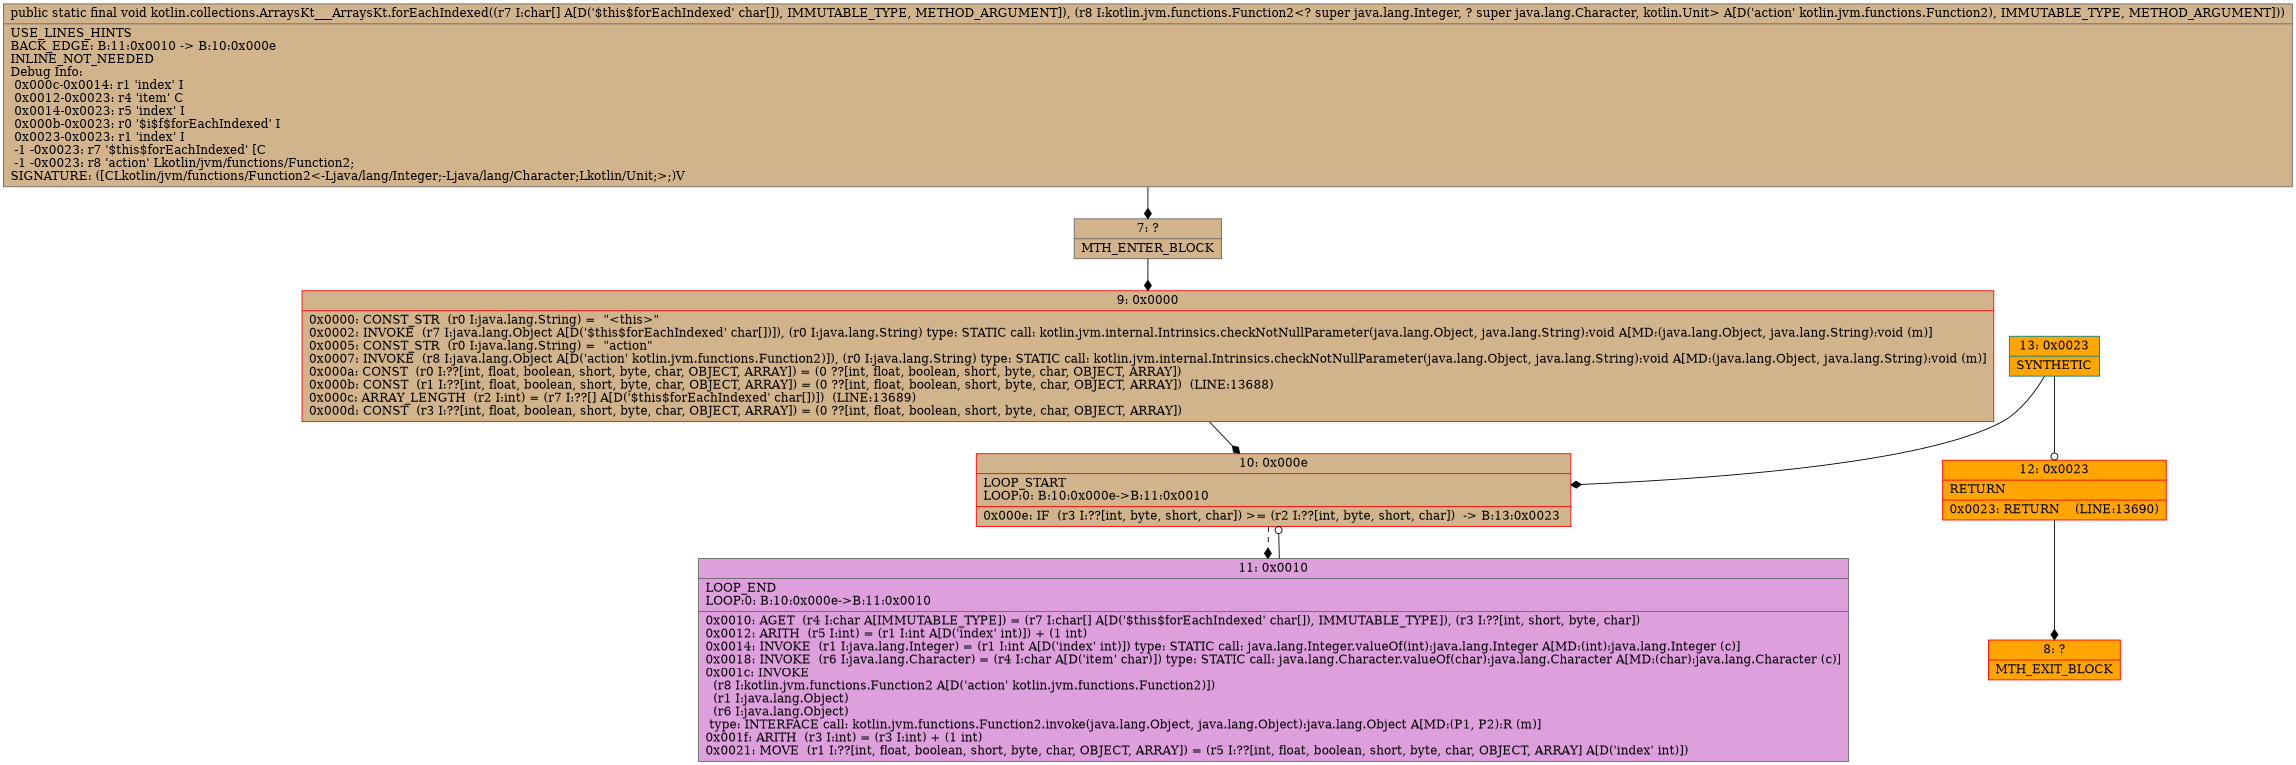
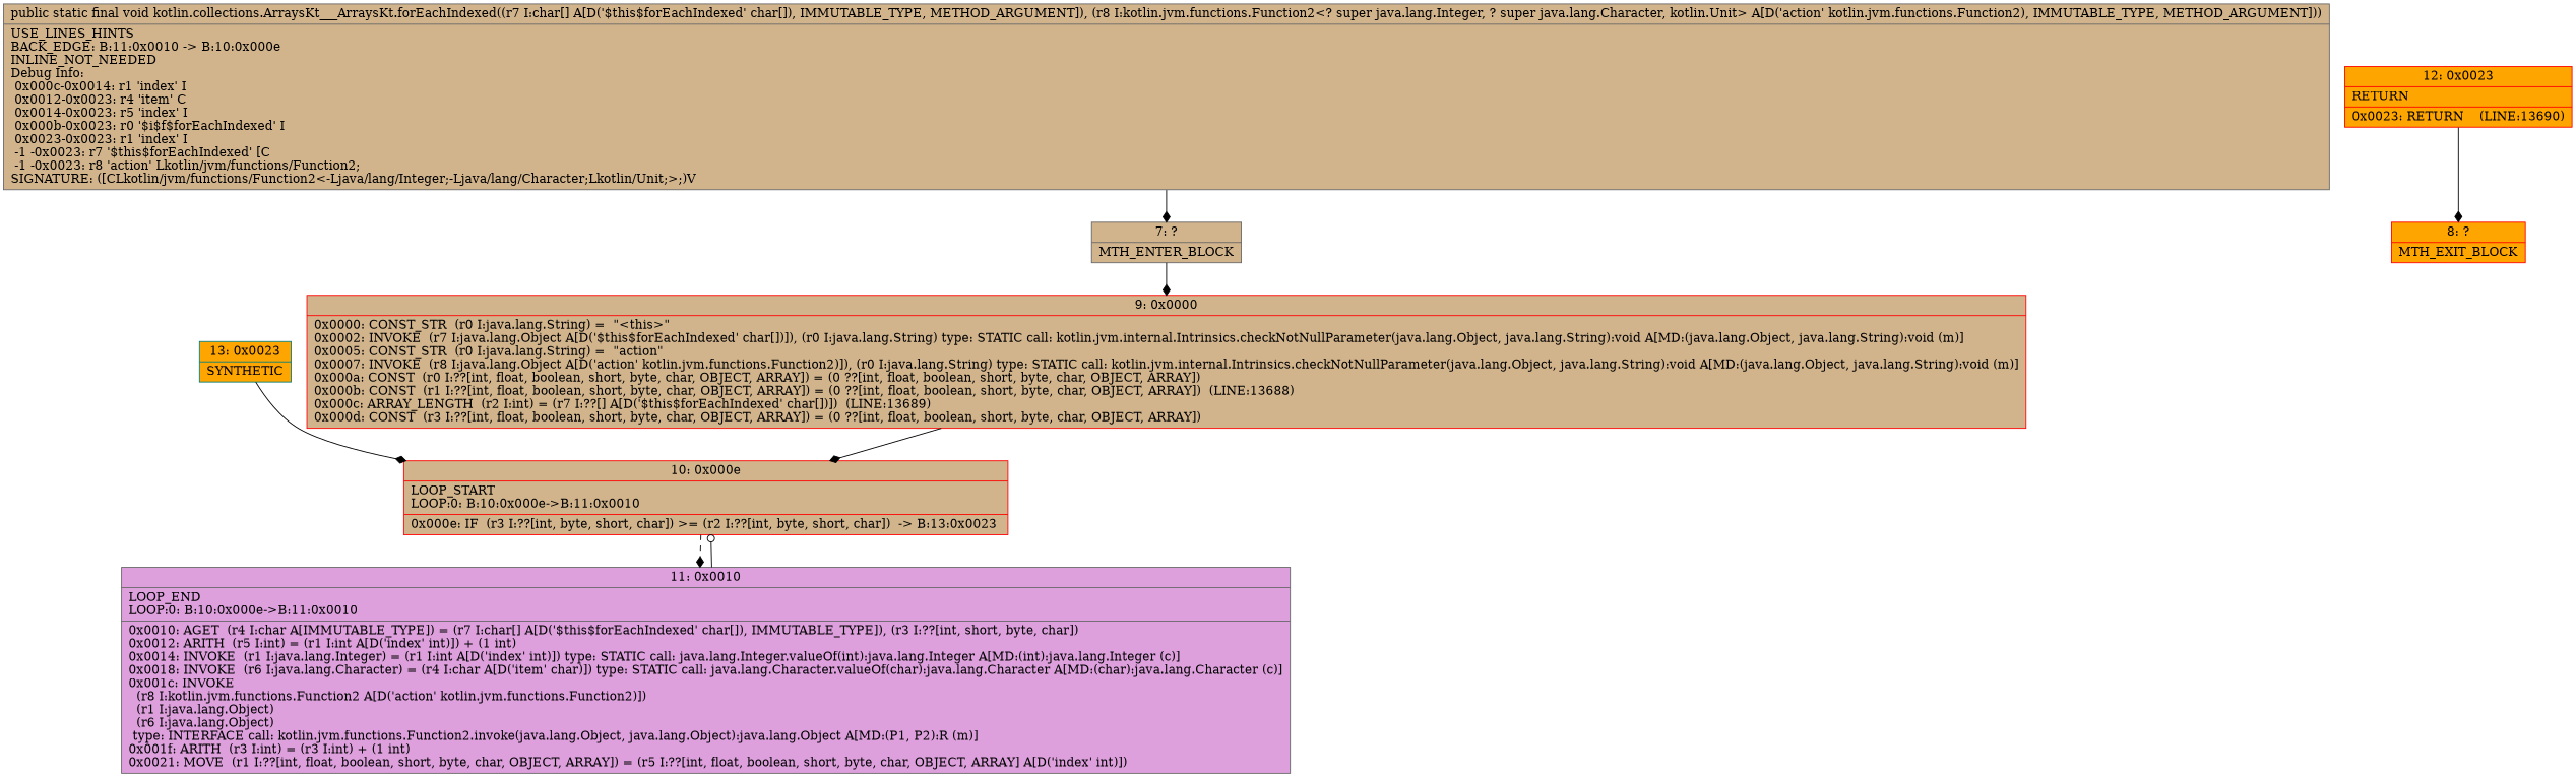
  digraph {
    node [color=red fillcolor=tan shape=record style=filled]
    edge [arrowhead=diamond]
    n1 [color=gray40 label="{7\:\ ?|MTH_ENTER_BLOCK\l}"]
    n2 [label="{9\:\ 0x0000|0x0000: CONST_STR  (r0 I:java.lang.String) =  \"\<this\>\" \l0x0002: INVOKE  (r7 I:java.lang.Object A[D('$this$forEachIndexed' char[])]), (r0 I:java.lang.String) type: STATIC call: kotlin.jvm.internal.Intrinsics.checkNotNullParameter(java.lang.Object, java.lang.String):void A[MD:(java.lang.Object, java.lang.String):void (m)]\l0x0005: CONST_STR  (r0 I:java.lang.String) =  \"action\" \l0x0007: INVOKE  (r8 I:java.lang.Object A[D('action' kotlin.jvm.functions.Function2)]), (r0 I:java.lang.String) type: STATIC call: kotlin.jvm.internal.Intrinsics.checkNotNullParameter(java.lang.Object, java.lang.String):void A[MD:(java.lang.Object, java.lang.String):void (m)]\l0x000a: CONST  (r0 I:??[int, float, boolean, short, byte, char, OBJECT, ARRAY]) = (0 ??[int, float, boolean, short, byte, char, OBJECT, ARRAY]) \l0x000b: CONST  (r1 I:??[int, float, boolean, short, byte, char, OBJECT, ARRAY]) = (0 ??[int, float, boolean, short, byte, char, OBJECT, ARRAY])  (LINE:13688)\l0x000c: ARRAY_LENGTH  (r2 I:int) = (r7 I:??[] A[D('$this$forEachIndexed' char[])])  (LINE:13689)\l0x000d: CONST  (r3 I:??[int, float, boolean, short, byte, char, OBJECT, ARRAY]) = (0 ??[int, float, boolean, short, byte, char, OBJECT, ARRAY]) \l}"]
    n3 [label="{10\:\ 0x000e|LOOP_START\lLOOP:0: B:10:0x000e\-\>B:11:0x0010\l|0x000e: IF  (r3 I:??[int, byte, short, char]) \>= (r2 I:??[int, byte, short, char])  \-\> B:13:0x0023 \l}"]
    n4 [color=gray40 fillcolor=plum label="{11\:\ 0x0010|LOOP_END\lLOOP:0: B:10:0x000e\-\>B:11:0x0010\l|0x0010: AGET  (r4 I:char A[IMMUTABLE_TYPE]) = (r7 I:char[] A[D('$this$forEachIndexed' char[]), IMMUTABLE_TYPE]), (r3 I:??[int, short, byte, char]) \l0x0012: ARITH  (r5 I:int) = (r1 I:int A[D('index' int)]) + (1 int) \l0x0014: INVOKE  (r1 I:java.lang.Integer) = (r1 I:int A[D('index' int)]) type: STATIC call: java.lang.Integer.valueOf(int):java.lang.Integer A[MD:(int):java.lang.Integer (c)]\l0x0018: INVOKE  (r6 I:java.lang.Character) = (r4 I:char A[D('item' char)]) type: STATIC call: java.lang.Character.valueOf(char):java.lang.Character A[MD:(char):java.lang.Character (c)]\l0x001c: INVOKE  \l  (r8 I:kotlin.jvm.functions.Function2 A[D('action' kotlin.jvm.functions.Function2)])\l  (r1 I:java.lang.Object)\l  (r6 I:java.lang.Object)\l type: INTERFACE call: kotlin.jvm.functions.Function2.invoke(java.lang.Object, java.lang.Object):java.lang.Object A[MD:(P1, P2):R (m)]\l0x001f: ARITH  (r3 I:int) = (r3 I:int) + (1 int) \l0x0021: MOVE  (r1 I:??[int, float, boolean, short, byte, char, OBJECT, ARRAY]) = (r5 I:??[int, float, boolean, short, byte, char, OBJECT, ARRAY] A[D('index' int)]) \l}"]
    n5 [color=teal fillcolor=orange label="{13\:\ 0x0023|SYNTHETIC\l}"]
    n6 [fillcolor=orange label="{12\:\ 0x0023|RETURN\l|0x0023: RETURN    (LINE:13690)\l}"]
    n7 [fillcolor=orange label="{8\:\ ?|MTH_EXIT_BLOCK\l}"]
    n8 [color=gray40 label="{public static final void kotlin.collections.ArraysKt___ArraysKt.forEachIndexed((r7 I:char[] A[D('$this$forEachIndexed' char[]), IMMUTABLE_TYPE, METHOD_ARGUMENT]), (r8 I:kotlin.jvm.functions.Function2\<? super java.lang.Integer, ? super java.lang.Character, kotlin.Unit\> A[D('action' kotlin.jvm.functions.Function2), IMMUTABLE_TYPE, METHOD_ARGUMENT]))  | USE_LINES_HINTS\lBACK_EDGE: B:11:0x0010 \-\> B:10:0x000e\lINLINE_NOT_NEEDED\lDebug Info:\l  0x000c\-0x0014: r1 'index' I\l  0x0012\-0x0023: r4 'item' C\l  0x0014\-0x0023: r5 'index' I\l  0x000b\-0x0023: r0 '$i$f$forEachIndexed' I\l  0x0023\-0x0023: r1 'index' I\l  \-1 \-0x0023: r7 '$this$forEachIndexed' [C\l  \-1 \-0x0023: r8 'action' Lkotlin\/jvm\/functions\/Function2;\lSIGNATURE: ([CLkotlin\/jvm\/functions\/Function2\<\-Ljava\/lang\/Integer;\-Ljava\/lang\/Character;Lkotlin\/Unit;\>;)V\l}"]
    n1 -> n2
    n2 -> n3
    n3 -> n4 [style=dashed]
    n4 -> n3 [arrowhead=odot]
    n5 -> n3
-   n5 -> n6 [arrowhead=odot]
    n6 -> n7
    n8 -> n1
  }
